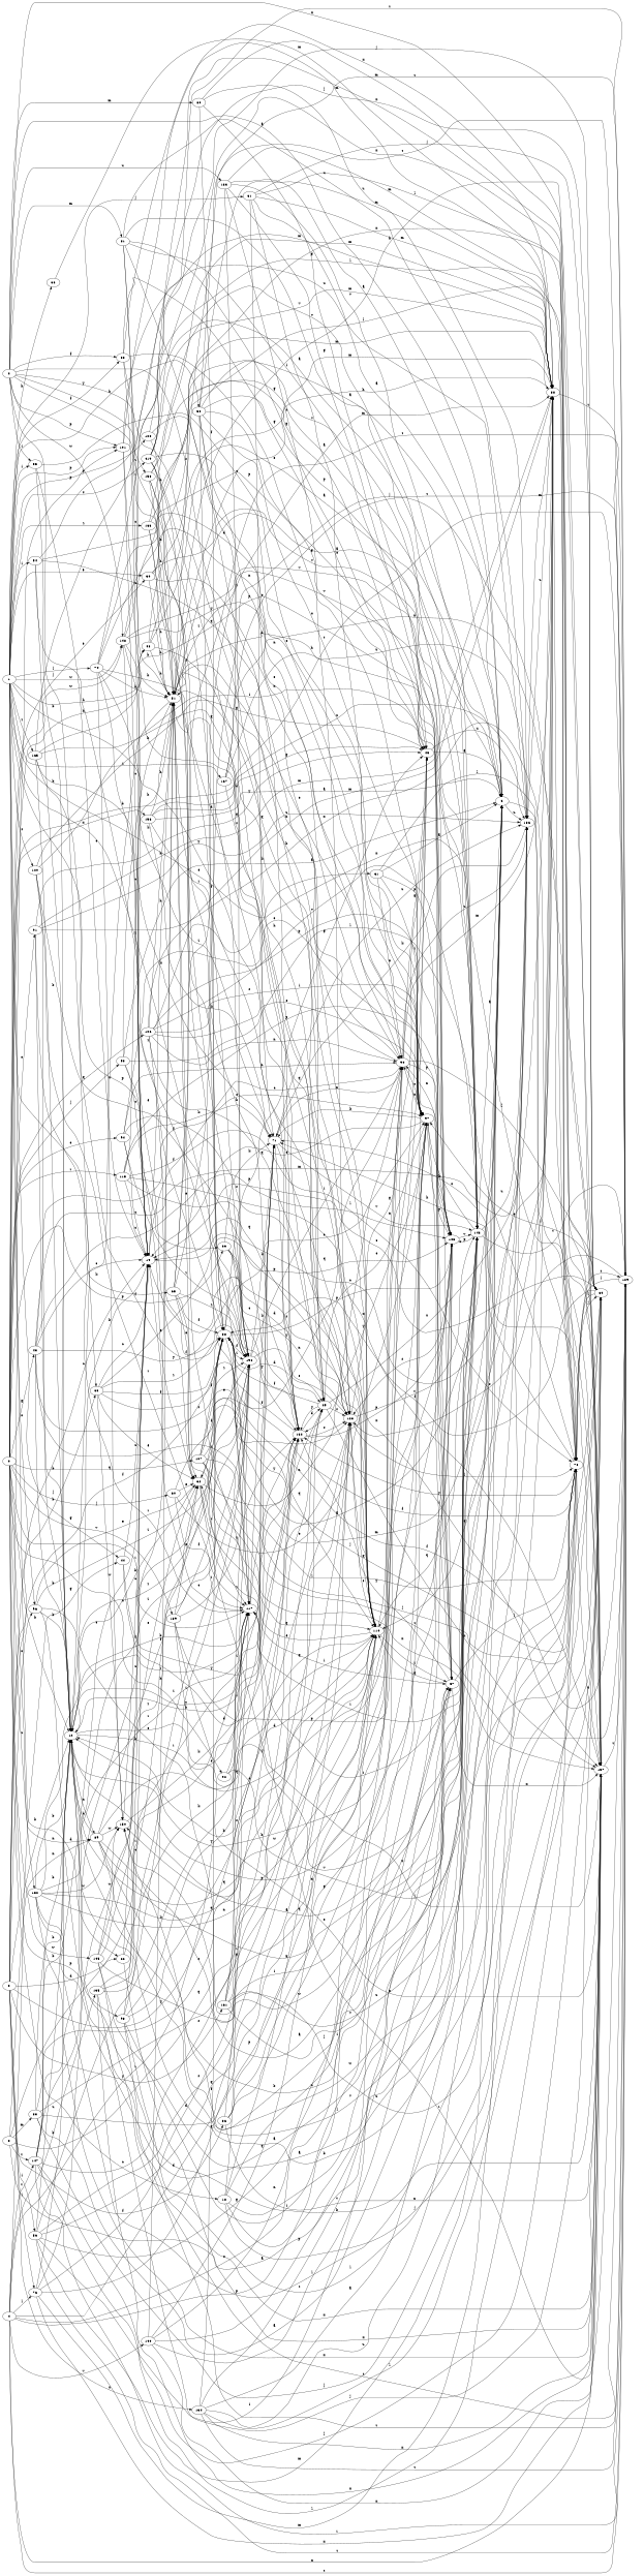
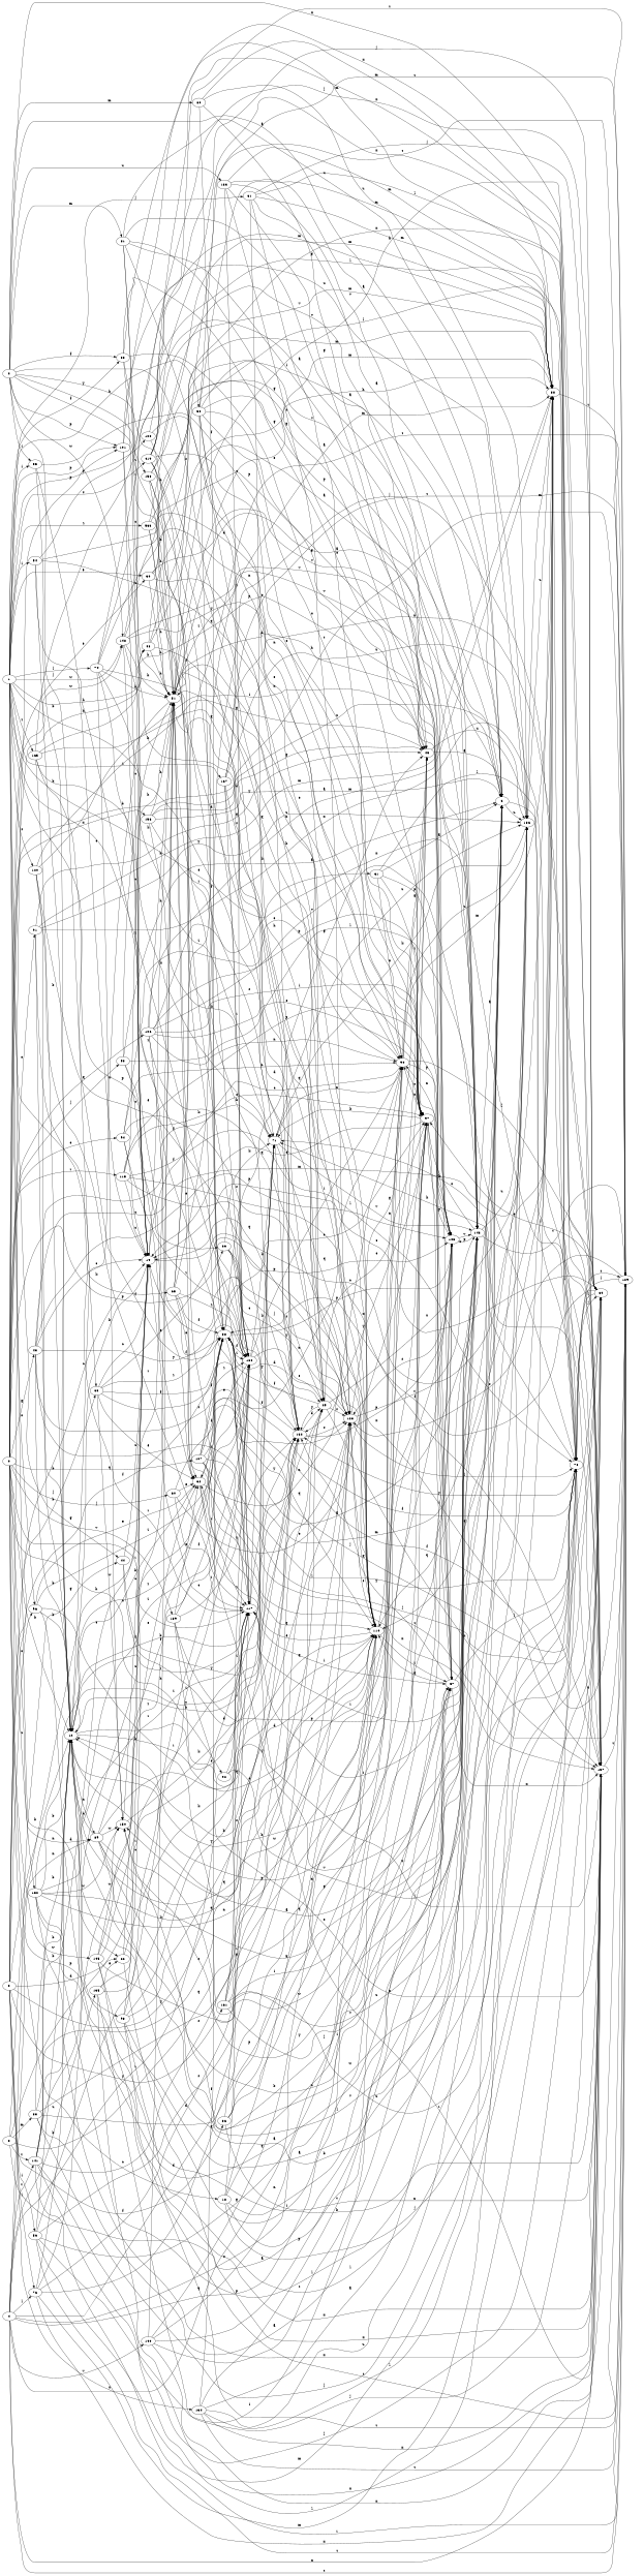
  strict digraph {
    rankdir=LR
    0
    12
    18
    30
    43
    48
    58
    60
    89
    91
    92
    94
    98
    99
    106
    107
    115
    117
    129
    132
    139
    145
    148
    156
    6
    123
    162
    97
    103
    110
-   168 [label=198]
+   168
    136
    57
    64
    143
    157
    51
    90
    19
    78
    n41 [label=88]
    32
    38
    150
    45
    71
    25
    1
    22
    31
    35
    44
    50
    54
    55
    61
    65
-   66
    74
    96
    100
    101
    n63 [label=419]
    120
-   163
+   163 [label=563]
    165
    167
    2
    63
    80
    81
    133
    158
    3
    36
    56
    76
    134
    161
    4
    135
    140
-   141 [label=147]
+   141
    5
    83
    0 -> 12 [label=b]
    0 -> 18 [label=c]
    0 -> 30 [label=e]
    0 -> 43 [label=g]
    0 -> 48 [label=h]
    0 -> 58 [label=j]
    0 -> 60 [label=j]
    0 -> 89 [label=n]
    0 -> 91 [label=o]
    0 -> 92 [label=o]
    0 -> 94 [label=o]
    0 -> 98 [label=p]
    0 -> 99 [label=p]
    0 -> 106 [label=q]
    0 -> 107 [label=q]
    0 -> 115 [label=r]
    0 -> 117 [label=r]
    0 -> 129 [label=t]
    0 -> 132 [label=u]
    0 -> 139 [label=v]
    0 -> 145 [label=w]
    0 -> 148 [label=w]
    0 -> 156 [label=x]
    12 -> 89 [label=n]
    12 -> 117 [label=r]
    12 -> 6 [label=a]
    12 -> 123 [label=s]
    12 -> 162 [label=y]
    12 -> 97 [label=o]
    12 -> 103 [label=p]
    12 -> 110 [label=q]
    18 -> 123 [label=s]
    18 -> 168 [label=z]
    18 -> 136 [label=u]
    18 -> 57 [label=i]
    18 -> 64 [label=j]
    18 -> 143 [label=v]
    30 -> 6 [label=a]
    30 -> 143 [label=v]
    30 -> 157 [label=x]
    30 -> 51 [label=h]
    30 -> 90 [label=n]
    43 -> 12 [label=b]
    43 -> 123 [label=s]
    43 -> 162 [label=y]
    43 -> 97 [label=o]
    43 -> 103 [label=p]
    43 -> 19 [label=c]
    43 -> 78 [label=l]
    43 -> n41 [label=m]
    48 -> 6 [label=a]
    48 -> 110 [label=q]
    48 -> 51 [label=h]
    48 -> 78 [label=l]
    48 -> n41 [label=m]
    58 -> 6 [label=a]
    58 -> 51 [label=h]
    58 -> 19 [label=c]
    58 -> 78 [label=l]
    58 -> 32 [label=e]
    60 -> 117 [label=r]
    60 -> 6 [label=a]
    60 -> 97 [label=o]
    60 -> 32 [label=e]
    89 -> 12 [label=b]
-   89 -> 6 [label=a]
+   89 -> 6 [label=y]
    89 -> 110 [label=q]
    89 -> 136 [label=u]
    89 -> 143 [label=v]
    89 -> 78 [label=l]
    89 -> 38 [label=f]
    89 -> 150 [label=w]
    91 -> 12 [label=b]
    91 -> 117 [label=r]
    91 -> 136 [label=u]
    91 -> 157 [label=x]
    91 -> n41 [label=m]
    91 -> 45 [label=g]
    92 -> 117 [label=r]
    92 -> 110 [label=q]
    92 -> 64 [label=j]
    94 -> 123 [label=s]
    94 -> 97 [label=o]
    94 -> 168 [label=z]
    94 -> 90 [label=n]
    94 -> 19 [label=c]
    98 -> 129 [label=t]
    98 -> 123 [label=s]
    98 -> 162 [label=y]
    98 -> 168 [label=z]
    98 -> 57 [label=i]
    98 -> 19 [label=c]
    98 -> 78 [label=l]
    99 -> 123 [label=s]
    99 -> 162 [label=y]
    99 -> 168 [label=z]
    99 -> 71 [label=k]
-   99 -> 25 [label=d]
+   99 -> 25 [label=j]
    106 -> 97 [label=o]
    106 -> 103 [label=p]
    106 -> 110 [label=q]
    106 -> 57 [label=i]
    106 -> 143 [label=v]
    106 -> 157 [label=x]
    106 -> 51 [label=h]
    106 -> 90 [label=n]
    106 -> n41 [label=m]
    106 -> 38 [label=f]
    107 -> 129 [label=t]
    107 -> 110 [label=q]
    107 -> 168 [label=z]
    107 -> 64 [label=j]
    107 -> 157 [label=x]
    107 -> 90 [label=n]
    107 -> n41 [label=m]
    107 -> 38 [label=f]
    115 -> 103 [label=p]
    115 -> 110 [label=q]
    115 -> 157 [label=x]
    115 -> 51 [label=h]
    115 -> 19 [label=c]
    115 -> 78 [label=l]
    115 -> 71 [label=k]
    117 -> 12 [label=b]
    117 -> 162 [label=y]
    117 -> 57 [label=i]
    117 -> 19 [label=c]
    117 -> 71 [label=k]
    129 -> 117 [label=r]
    129 -> 123 [label=s]
    129 -> 78 [label=l]
    129 -> 38 [label=f]
    132 -> 12 [label=b]
    132 -> 117 [label=r]
    132 -> 6 [label=a]
    132 -> 110 [label=q]
    132 -> 168 [label=z]
    132 -> 157 [label=x]
    132 -> 90 [label=n]
    132 -> 78 [label=l]
    132 -> 150 [label=w]
    139 -> 162 [label=y]
    139 -> 103 [label=p]
    139 -> 143 [label=v]
    139 -> 157 [label=x]
    139 -> 32 [label=e]
    139 -> 38 [label=f]
    145 -> 117 [label=r]
    145 -> 129 [label=t]
    145 -> 6 [label=a]
    145 -> 57 [label=i]
    145 -> 32 [label=e]
    145 -> 150 [label=w]
    148 -> 123 [label=s]
    148 -> 97 [label=o]
    148 -> 143 [label=v]
    148 -> 19 [label=c]
    148 -> 78 [label=l]
    148 -> n41 [label=m]
    148 -> 38 [label=f]
    156 -> 6 [label=a]
    156 -> 123 [label=s]
    156 -> 136 [label=u]
    156 -> 51 [label=h]
    156 -> 45 [label=g]
    156 -> 71 [label=k]
    6 -> 136 [label=u]
    6 -> 78 [label=l]
    123 -> 110 [label=q]
    123 -> 143 [label=v]
    123 -> 19 [label=c]
    123 -> 78 [label=l]
    123 -> 45 [label=g]
    162 -> 12 [label=b]
    162 -> 123 [label=s]
    162 -> 103 [label=p]
    162 -> 51 [label=h]
    162 -> 38 [label=f]
    162 -> 25 [label=d]
    97 -> 162 [label=y]
    97 -> 103 [label=p]
    97 -> 57 [label=i]
    97 -> 90 [label=n]
    97 -> 19 [label=c]
    97 -> 150 [label=w]
    97 -> 71 [label=k]
    103 -> 12 [label=b]
    103 -> 123 [label=s]
    103 -> 143 [label=v]
    103 -> 90 [label=n]
    110 -> 12 [label=b]
    110 -> 123 [label=s]
    110 -> 57 [label=i]
    110 -> 51 [label=h]
    110 -> 90 [label=n]
    110 -> 32 [label=e]
    168 -> 123 [label=s]
    168 -> 90 [label=i]
    168 -> 32 [label=e]
    168 -> 38 [label=f]
    168 -> 71 [label=k]
    136 -> n41 [label=m]
    136 -> 71 [label=k]
    57 -> 162 [label=y]
    57 -> 110 [label=q]
    57 -> 157 [label=x]
    57 -> 51 [label=h]
    57 -> 78 [label=l]
    64 -> 97 [label=o]
    64 -> 51 [label=h]
    64 -> 19 [label=c]
    64 -> 78 [label=l]
    64 -> 38 [label=f]
    143 -> 12 [label=b]
    143 -> 117 [label=r]
    143 -> 129 [label=t]
    143 -> 6 [label=a]
    143 -> 97 [label=o]
    143 -> 103 [label=p]
    143 -> 110 [label=q]
    143 -> 136 [label=u]
    143 -> 150 [label=w]
    157 -> 12 [label=b]
    157 -> 129 [label=t]
    157 -> 71 [label=k]
    51 -> 12 [label=b]
    51 -> 117 [label=r]
    51 -> 129 [label=t]
    51 -> 6 [label=a]
    51 -> 97 [label=o]
    51 -> 143 [label=v]
    51 -> 90 [label=n]
    51 -> 32 [label=e]
    90 -> 97 [label=o]
    90 -> 103 [label=p]
    90 -> 136 [label=u]
    90 -> 64 [label=j]
    90 -> 51 [label=h]
    90 -> 19 [label=c]
    90 -> n41 [label=m]
    90 -> 45 [label=g]
    19 -> 12 [label=b]
    19 -> 157 [label=x]
    19 -> 51 [label=h]
    78 -> 12 [label=b]
    78 -> 129 [label=t]
    78 -> 162 [label=y]
    78 -> 64 [label=j]
    78 -> 157 [label=x]
    78 -> 38 [label=f]
    78 -> 150 [label=w]
    78 -> 71 [label=k]
    n41 -> 129 [label=t]
    n41 -> 110 [label=q]
    n41 -> 136 [label=u]
    n41 -> 51 [label=h]
    n41 -> 19 [label=c]
    n41 -> 78 [label=l]
    32 -> 12 [label=b]
    32 -> 57 [label=i]
    32 -> 157 [label=x]
    32 -> 90 [label=n]
    32 -> 38 [label=f]
    38 -> 117 [label=r]
    38 -> 97 [label=o]
    38 -> 103 [label=p]
    38 -> 110 [label=q]
    38 -> 168 [label=z]
    38 -> 45 [label=g]
    38 -> 25 [label=d]
    150 -> 19 [label=c]
    150 -> 71 [label=k]
    45 -> 6 [label=a]
    45 -> 136 [label=u]
    71 -> 162 [label=y]
    71 -> 110 [label=q]
    71 -> 136 [label=u]
    71 -> 143 [label=v]
    71 -> 90 [label=n]
    25 -> 123 [label=s]
    25 -> 162 [label=y]
    25 -> 97 [label=o]
    25 -> 136 [label=u]
    25 -> 157 [label=x]
    25 -> 38 [label=f]
    1 -> 30 [label=e]
    1 -> 48 [label=h]
    1 -> 99 [label=p]
    1 -> 148 [label=w]
    1 -> 168 [label=z]
    1 -> 71 [label=k]
    1 -> 22 [label=d]
    1 -> 31 [label=e]
    1 -> 35 [label=f]
    1 -> 44 [label=g]
    1 -> 50 [label=h]
    1 -> 54 [label=i]
    1 -> 55 [label=i]
    1 -> 61 [label=j]
    1 -> 65 [label=k]
-   1 -> 66 [label=k]
    1 -> 74 [label=l]
    1 -> 96 [label=o]
    1 -> 100 [label=p]
    1 -> 101 [label=p]
    1 -> n63 [label=s]
    1 -> 120 [label=s]
    1 -> 163 [label=z]
    1 -> 165 [label=z]
    1 -> 167 [label=z]
    22 -> 157 [label=x]
    22 -> 19 [label=c]
    22 -> 71 [label=k]
    31 -> 6 [label=a]
    31 -> 103 [label=p]
    31 -> 57 [label=i]
    31 -> 90 [label=n]
    31 -> 78 [label=l]
    35 -> 162 [label=y]
    35 -> 97 [label=o]
    35 -> 19 [label=c]
    35 -> n41 [label=m]
    35 -> 45 [label=g]
    44 -> 162 [label=y]
    44 -> 19 [label=c]
    44 -> 25 [label=d]
    50 -> 129 [label=t]
    50 -> 6 [label=a]
    50 -> 162 [label=y]
    50 -> 97 [label=o]
    50 -> 103 [label=p]
    50 -> n41 [label=m]
    50 -> 38 [label=f]
    50 -> 45 [label=g]
    50 -> 25 [label=d]
    54 -> 12 [label=b]
    54 -> 103 [label=p]
    54 -> 110 [label=q]
    54 -> 168 [label=z]
    54 -> n41 [label=m]
    55 -> 12 [label=b]
    55 -> 97 [label=o]
    55 -> 19 [label=c]
    61 -> 6 [label=a]
    61 -> 97 [label=o]
    61 -> 64 [label=j]
    61 -> 78 [label=l]
    61 -> n41 [label=m]
    61 -> 71 [label=k]
    65 -> 117 [label=r]
    65 -> 129 [label=t]
    65 -> 168 [label=z]
    65 -> 64 [label=j]
    65 -> n41 [label=m]
    65 -> 32 [label=e]
    65 -> 38 [label=f]
-   66 -> n41 [label=m]
    74 -> 6 [label=a]
    74 -> 162 [label=y]
    74 -> 97 [label=o]
    74 -> 51 [label=h]
    74 -> 90 [label=n]
    74 -> 32 [label=e]
    74 -> 150 [label=w]
    74 -> 25 [label=d]
    96 -> 12 [label=b]
    96 -> 168 [label=z]
    96 -> 64 [label=j]
    96 -> 157 [label=x]
    96 -> 32 [label=e]
    100 -> 157 [label=x]
    100 -> 51 [label=h]
    100 -> 90 [label=n]
    101 -> 136 [label=u]
    101 -> 157 [label=x]
    101 -> 51 [label=h]
    101 -> 19 [label=c]
    n63 -> 129 [label=t]
    n63 -> 97 [label=o]
    n63 -> 64 [label=j]
    n63 -> 157 [label=x]
    n63 -> 51 [label=h]
    n63 -> n41 [label=m]
    n63 -> 38 [label=f]
    n63 -> 25 [label=d]
    120 -> 12 [label=b]
    120 -> 117 [label=r]
    120 -> 162 [label=y]
    120 -> 57 [label=i]
    120 -> 45 [label=g]
    163 -> 168 [label=z]
    163 -> 143 [label=v]
    163 -> 51 [label=h]
    163 -> n41 [label=m]
    165 -> 12 [label=b]
    165 -> 103 [label=p]
    165 -> 110 [label=q]
    165 -> 64 [label=j]
    165 -> 38 [label=f]
    165 -> 71 [label=k]
+   167 -> 117 [label=r]
    167 -> 129 [label=t]
    167 -> 110 [label=q]
    167 -> 136 [label=u]
    167 -> 157 [label=x]
+   167 -> 25 [label=d]
    2 -> 117 [label=r]
    2 -> 148 [label=w]
    2 -> 6 [label=a]
    2 -> 123 [label=s]
    2 -> 168 [label=z]
    2 -> 157 [label=x]
    2 -> 35 [label=f]
    2 -> 55 [label=i]
    2 -> 101 [label=p]
    2 -> 63 [label=j]
    2 -> 80 [label=m]
    2 -> 81 [label=m]
    2 -> 133 [label=u]
    2 -> 158 [label=y]
    63 -> 103 [label=p]
    63 -> 168 [label=z]
    63 -> 64 [label=j]
    63 -> 19 [label=c]
    63 -> 32 [label=e]
    63 -> 38 [label=f]
    63 -> 150 [label=w]
    80 -> 136 [label=u]
    80 -> n41 [label=m]
    80 -> 38 [label=f]
    80 -> 45 [label=g]
    81 -> 136 [label=u]
    81 -> 57 [label=i]
    81 -> 143 [label=v]
    81 -> 51 [label=h]
    81 -> 19 [label=c]
    81 -> 45 [label=g]
    81 -> 25 [label=d]
    133 -> 6 [label=a]
    133 -> 123 [label=s]
    133 -> 168 [label=z]
    133 -> 143 [label=v]
    133 -> n41 [label=m]
    133 -> 45 [label=g]
    158 -> 117 [label=r]
    158 -> 168 [label=z]
    158 -> 143 [label=v]
    158 -> 51 [label=h]
    158 -> 45 [label=g]
    3 -> 12 [label=b]
    3 -> 162 [label=y]
    3 -> 19 [label=c]
    3 -> 38 [label=f]
    3 -> 22 [label=d]
    3 -> 96 [label=o]
    3 -> 101 [label=p]
    3 -> 63 [label=j]
    3 -> 36 [label=f]
    3 -> 56 [label=i]
    3 -> 76 [label=l]
    3 -> 134 [label=u]
    3 -> 161 [label=y]
    36 -> 117 [label=r]
    36 -> 97 [label=o]
    36 -> 110 [label=q]
    36 -> 157 [label=x]
    36 -> 45 [label=g]
    56 -> 12 [label=b]
    56 -> 129 [label=t]
    56 -> 123 [label=s]
-   56 -> 110 [label=q]
+   4 -> 110 [label=q]
    56 -> 57 [label=i]
    56 -> n41 [label=m]
    56 -> 45 [label=g]
    56 -> 71 [label=k]
    76 -> 12 [label=b]
    76 -> 110 [label=q]
    76 -> 168 [label=z]
    76 -> 157 [label=x]
    76 -> n41 [label=m]
    76 -> 25 [label=d]
    134 -> 129 [label=t]
    134 -> 6 [label=a]
    134 -> 136 [label=u]
    134 -> 143 [label=v]
    134 -> 157 [label=x]
    134 -> 78 [label=l]
    134 -> 38 [label=f]
    161 -> 162 [label=y]
    161 -> 168 [label=z]
    161 -> 136 [label=u]
    161 -> 143 [label=v]
    161 -> 90 [label=n]
    161 -> 25 [label=d]
    4 -> 117 [label=r]
    4 -> 129 [label=t]
    4 -> 97 [label=o]
    4 -> 103 [label=p]
    4 -> 157 [label=x]
+   4 -> 51 [label=h]
    4 -> 25 [label=d]
    4 -> 44 [label=g]
    4 -> 76 [label=l]
    4 -> 135 [label=u]
    4 -> 140 [label=v]
    4 -> 141 [label=v]
    135 -> 168 [label=z]
    135 -> 64 [label=j]
    135 -> 157 [label=x]
    135 -> 51 [label=h]
-   135 -> 32 [label=e]
+   135 -> 22 [label=e]
    140 -> 103 [label=p]
    140 -> 110 [label=q]
    140 -> 57 [label=t]
    140 -> 157 [label=x]
    140 -> 51 [label=h]
    140 -> 90 [label=n]
    141 -> 12 [label=b]
    141 -> 129 [label=r]
    141 -> 123 [label=s]
    141 -> 168 [label=z]
    141 -> 64 [label=j]
    141 -> 19 [label=c]
    141 -> 78 [label=l]
    141 -> 38 [label=f]
    5 -> 89 [label=n]
    5 -> 117 [label=r]
    5 -> 6 [label=a]
    5 -> 110 [label=q]
    5 -> 141 [label=v]
    5 -> 83 [label=m]
    83 -> 12 [label=b]
    83 -> 6 [label=a]
    83 -> 123 [label=s]
    83 -> 103 [label=p]
    83 -> 64 [label=j]
    83 -> 45 [label=g]
  }
